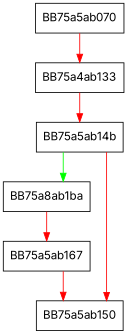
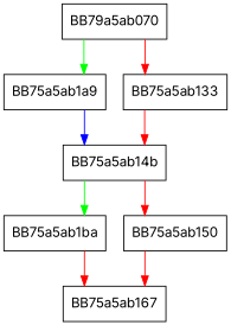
  digraph {
    fontname=Inter
    splines=ortho
    node [fontname=Inter shape=box]
    edge [color=red fontname=Inter]
-   BB75a5ab070
-   BB75a5ab133 [label=BB75a4ab133]
+   BB75a5ab070 [label=BB79a5ab070]
+   BB75a5ab1a9
+   BB75a5ab133
    BB75a5ab14b
-   BB75a5ab1ba [label=BB75a8ab1ba]
+   BB75a5ab1ba
    BB75a5ab150
    BB75a5ab167
+   BB75a5ab070 -> BB75a5ab1a9 [color=green]
    BB75a5ab070 -> BB75a5ab133
+   BB75a5ab1a9 -> BB75a5ab14b [color=blue]
    BB75a5ab133 -> BB75a5ab14b
    BB75a5ab14b -> BB75a5ab1ba [color=green]
    BB75a5ab14b -> BB75a5ab150
    BB75a5ab1ba -> BB75a5ab167
-   BB75a5ab167 -> BB75a5ab150
+   BB75a5ab150 -> BB75a5ab167
  }
